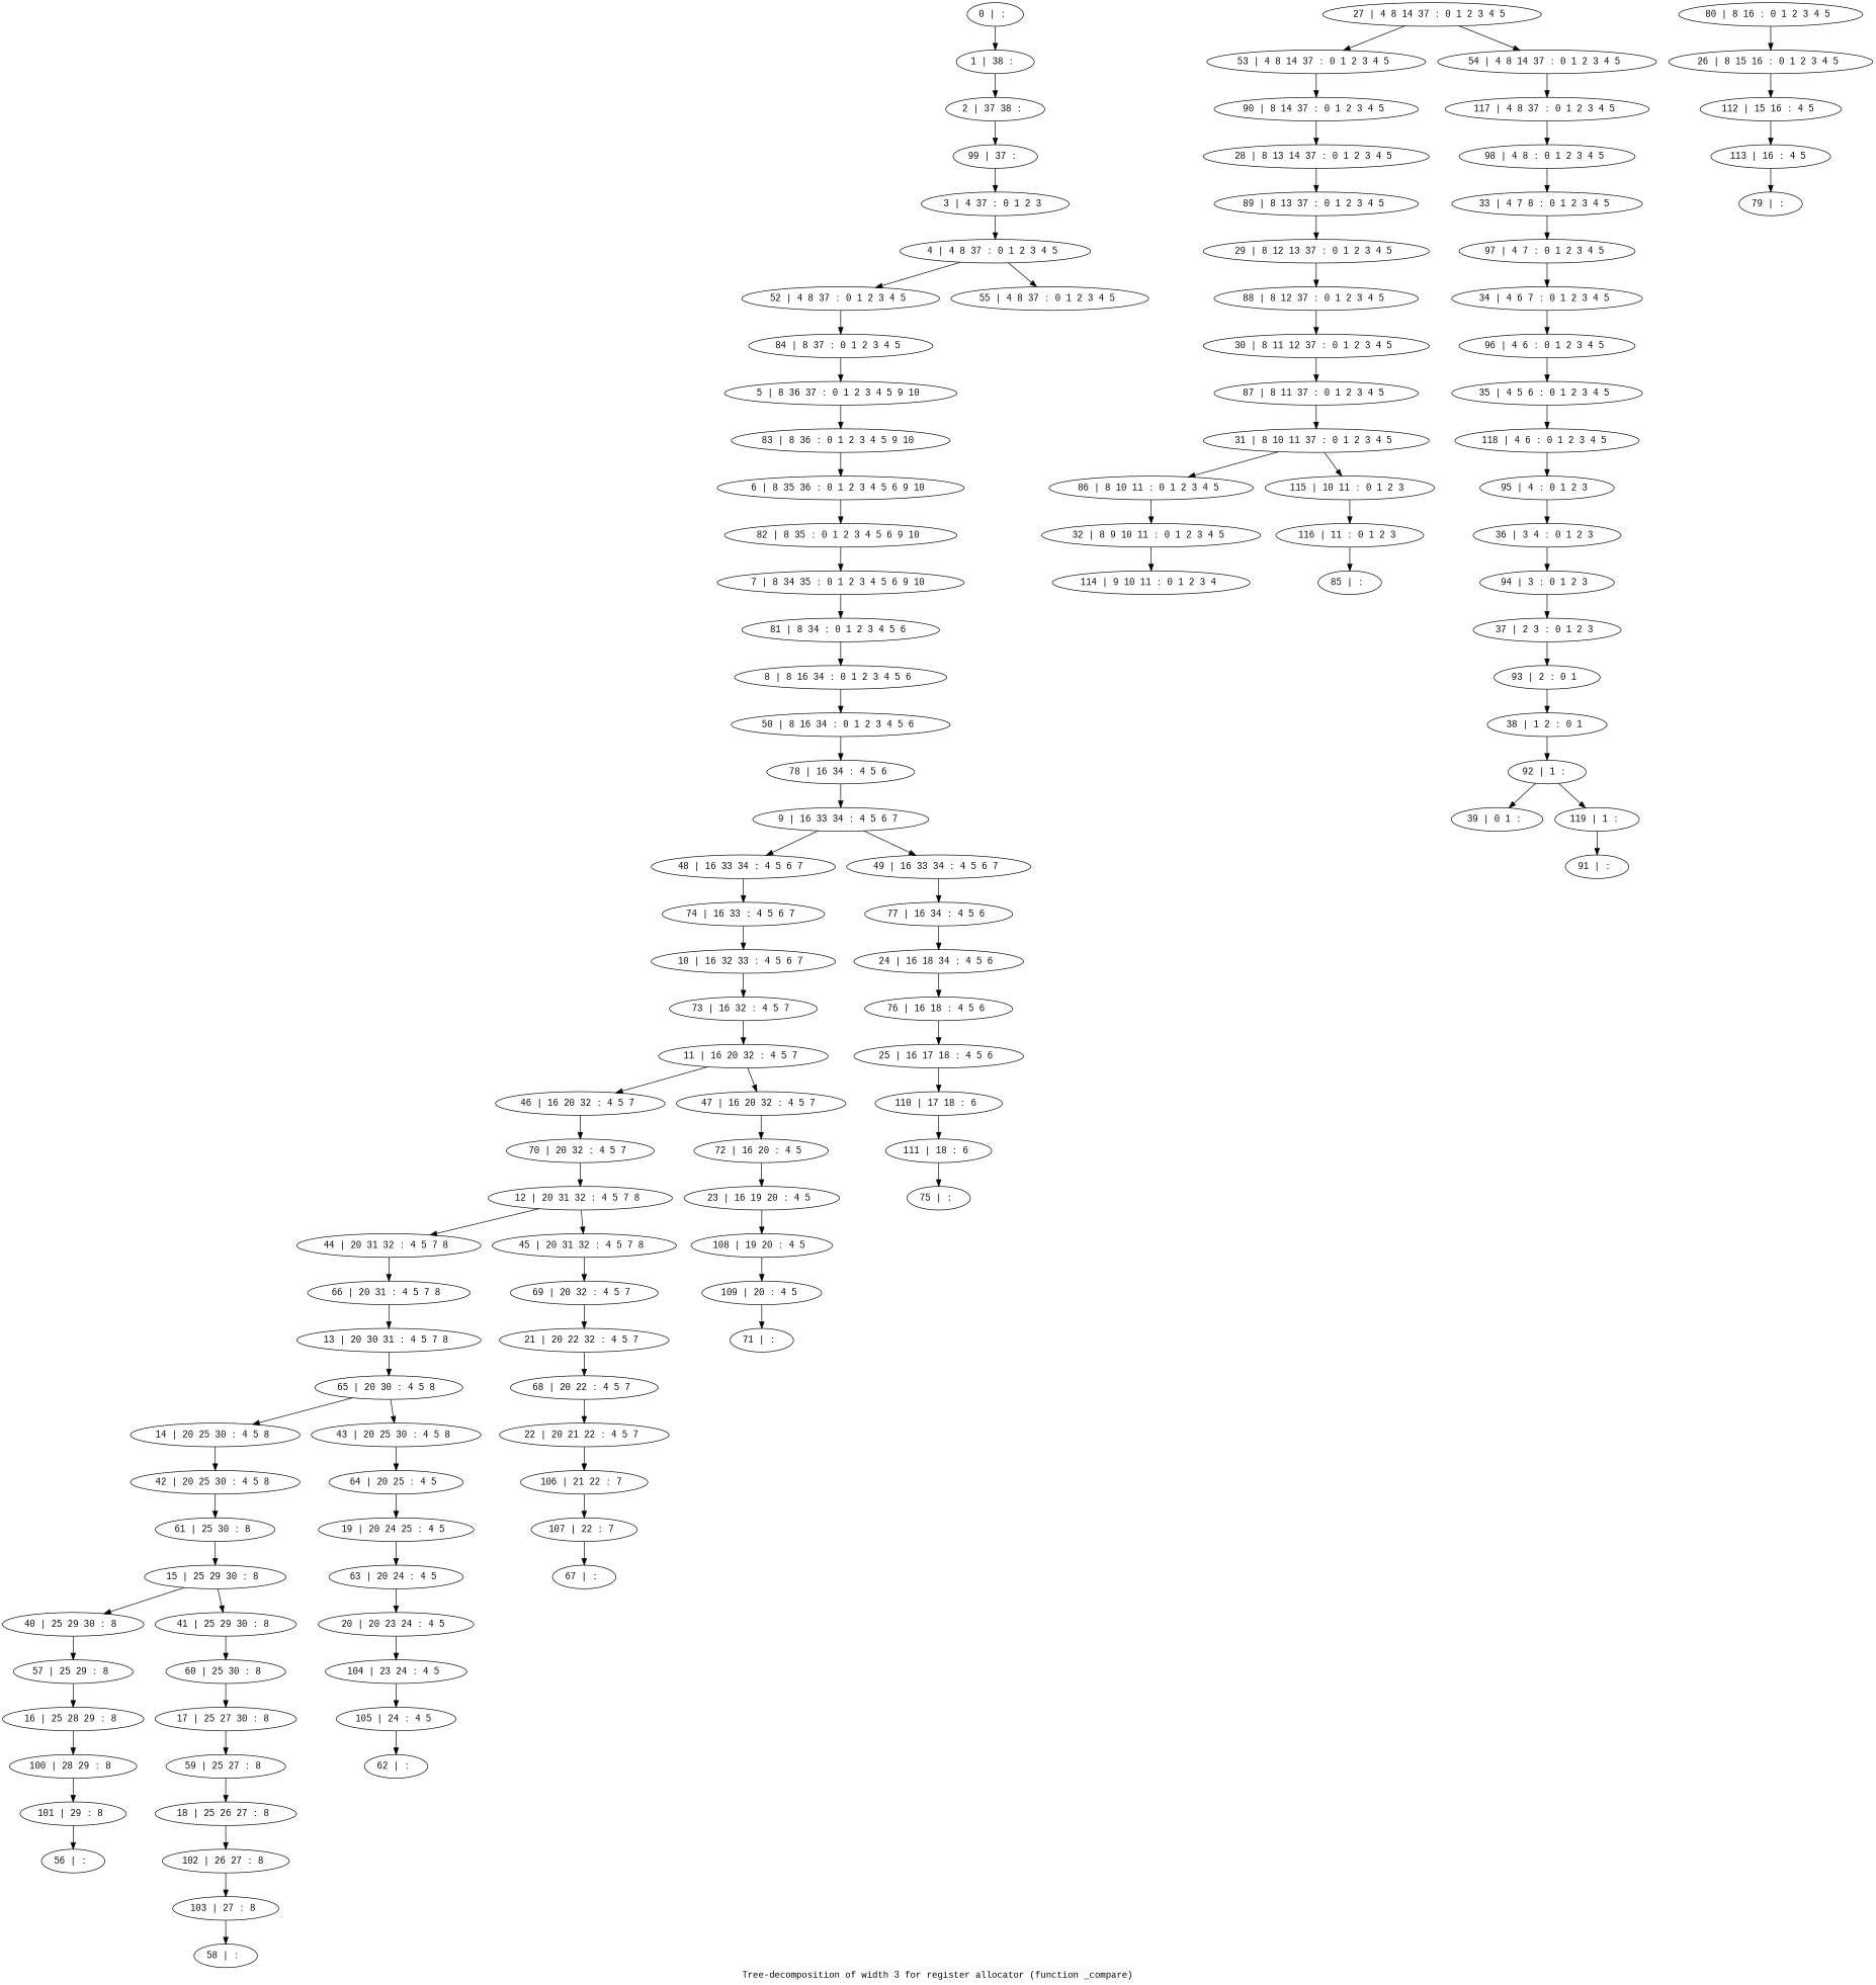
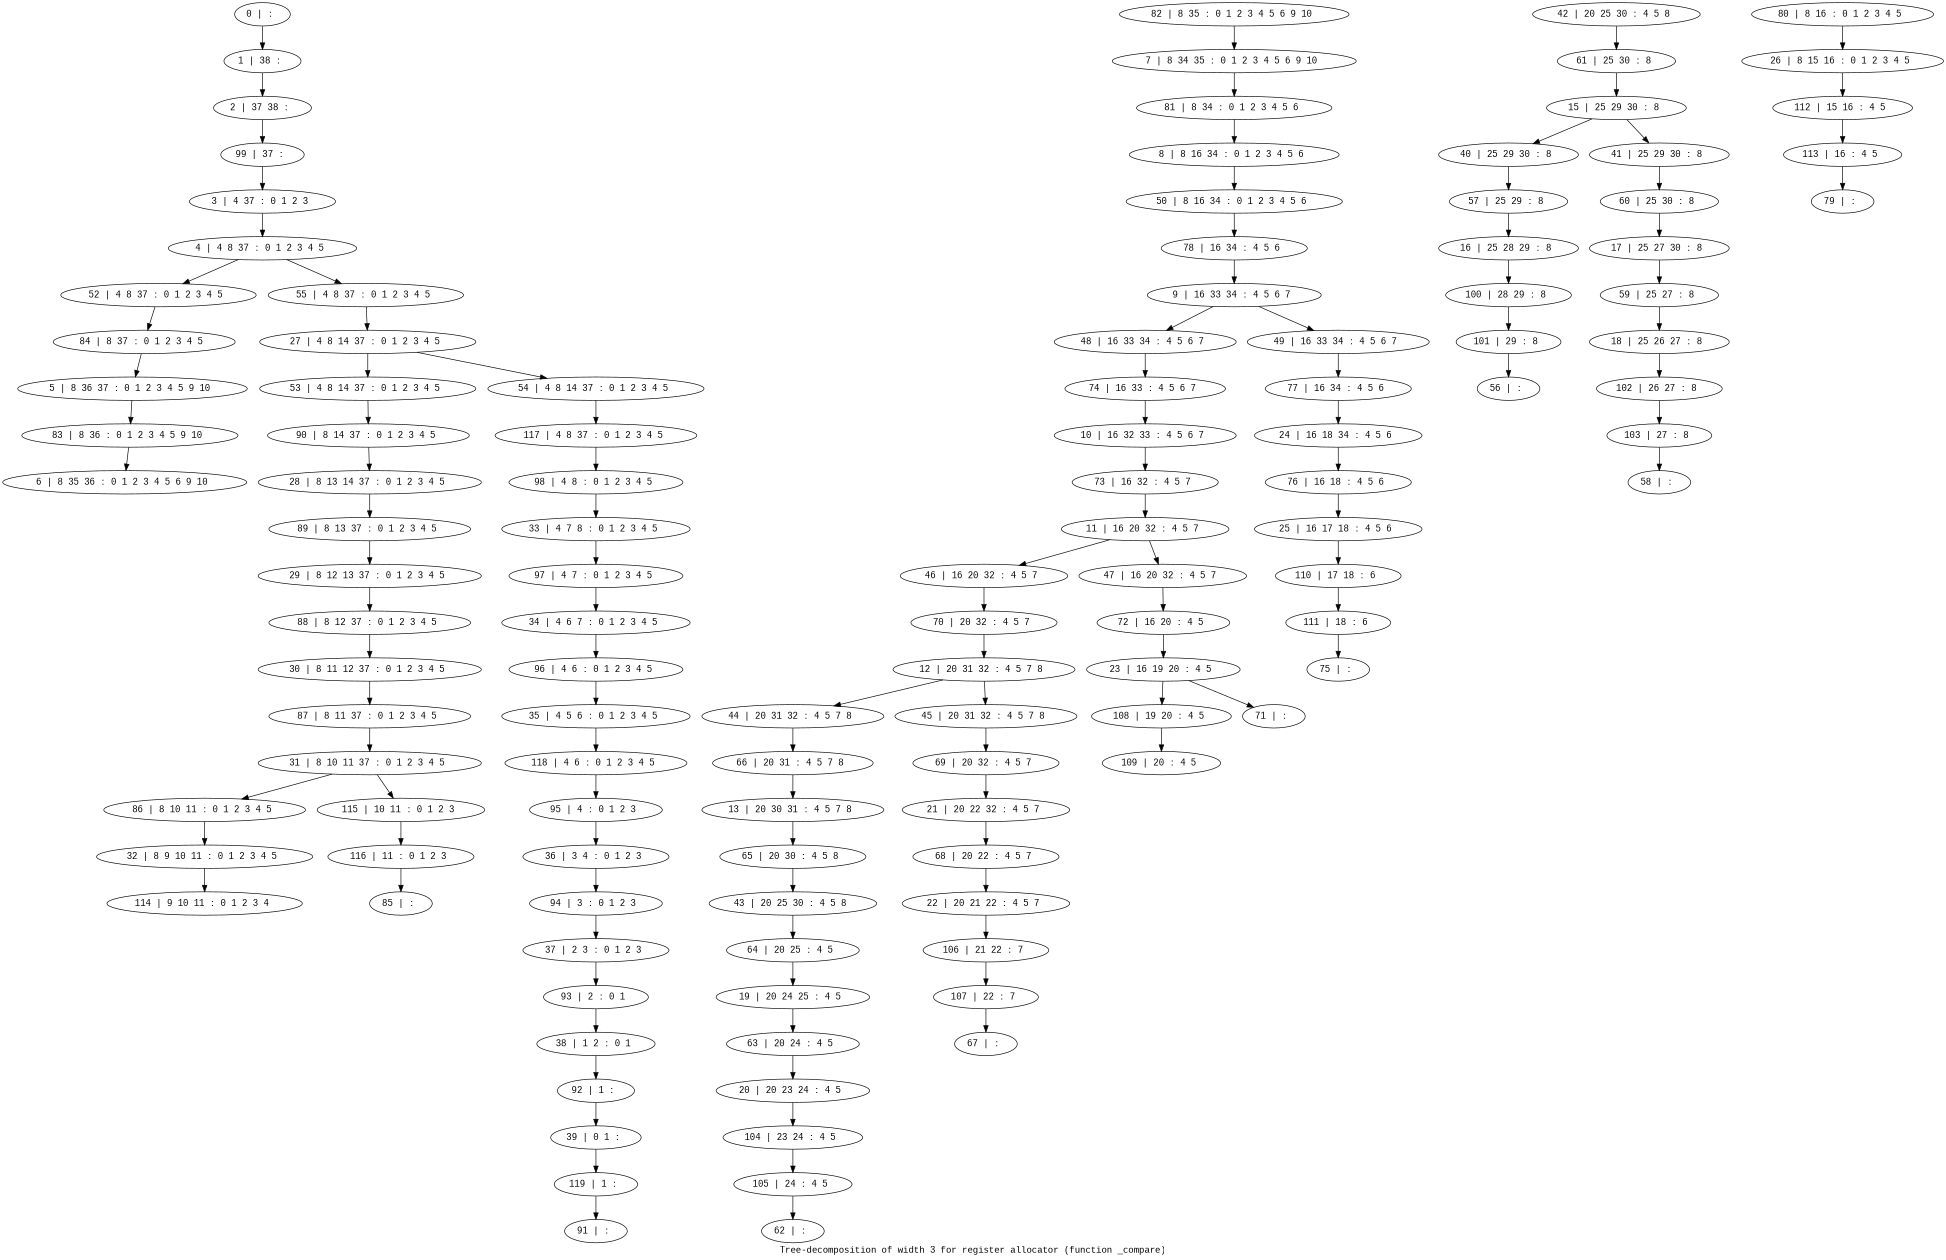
  digraph {
    fontname="Liberation Mono"
    label="Tree-decomposition of width 3 for register allocator (function _compare)"
    node [fontname="Liberation Mono"]
    edge [fontname="Liberation Mono"]
    n1 [label="0 | : "]
    n2 [label="1 | 38 : "]
    n3 [label="2 | 37 38 : "]
    n4 [label="99 | 37 : "]
    n5 [label="3 | 4 37 : 0 1 2 3 "]
    n6 [label="4 | 4 8 37 : 0 1 2 3 4 5 "]
    n7 [label="52 | 4 8 37 : 0 1 2 3 4 5 "]
    n8 [label="55 | 4 8 37 : 0 1 2 3 4 5 "]
    n9 [label="84 | 8 37 : 0 1 2 3 4 5 "]
    n10 [label="27 | 4 8 14 37 : 0 1 2 3 4 5 "]
    n11 [label="5 | 8 36 37 : 0 1 2 3 4 5 9 10 "]
    n12 [label="83 | 8 36 : 0 1 2 3 4 5 9 10 "]
    n13 [label="6 | 8 35 36 : 0 1 2 3 4 5 6 9 10 "]
    n14 [label="82 | 8 35 : 0 1 2 3 4 5 6 9 10 "]
    n15 [label="7 | 8 34 35 : 0 1 2 3 4 5 6 9 10 "]
    n16 [label="81 | 8 34 : 0 1 2 3 4 5 6 "]
    n17 [label="8 | 8 16 34 : 0 1 2 3 4 5 6 "]
    n18 [label="50 | 8 16 34 : 0 1 2 3 4 5 6 "]
    n19 [label="78 | 16 34 : 4 5 6 "]
    n20 [label="9 | 16 33 34 : 4 5 6 7 "]
    n21 [label="48 | 16 33 34 : 4 5 6 7 "]
    n22 [label="49 | 16 33 34 : 4 5 6 7 "]
    n23 [label="74 | 16 33 : 4 5 6 7 "]
    n24 [label="77 | 16 34 : 4 5 6 "]
    n25 [label="10 | 16 32 33 : 4 5 6 7 "]
    n26 [label="73 | 16 32 : 4 5 7 "]
    n27 [label="11 | 16 20 32 : 4 5 7 "]
    n28 [label="46 | 16 20 32 : 4 5 7 "]
    n29 [label="47 | 16 20 32 : 4 5 7 "]
    n30 [label="70 | 20 32 : 4 5 7 "]
    n31 [label="72 | 16 20 : 4 5 "]
    n32 [label="12 | 20 31 32 : 4 5 7 8 "]
    n33 [label="44 | 20 31 32 : 4 5 7 8 "]
    n34 [label="45 | 20 31 32 : 4 5 7 8 "]
    n35 [label="66 | 20 31 : 4 5 7 8 "]
    n36 [label="69 | 20 32 : 4 5 7 "]
    n37 [label="13 | 20 30 31 : 4 5 7 8 "]
    n38 [label="65 | 20 30 : 4 5 8 "]
-   n39 [label="14 | 20 25 30 : 4 5 8 "]
    n40 [label="43 | 20 25 30 : 4 5 8 "]
    n41 [label="42 | 20 25 30 : 4 5 8 "]
    n42 [label="61 | 25 30 : 8 "]
    n43 [label="64 | 20 25 : 4 5 "]
    n44 [label="15 | 25 29 30 : 8 "]
    n45 [label="40 | 25 29 30 : 8 "]
    n46 [label="41 | 25 29 30 : 8 "]
    n47 [label="57 | 25 29 : 8 "]
    n48 [label="60 | 25 30 : 8 "]
    n49 [label="16 | 25 28 29 : 8 "]
    n50 [label="100 | 28 29 : 8 "]
    n51 [label="101 | 29 : 8 "]
    n52 [label="17 | 25 27 30 : 8 "]
    n53 [label="59 | 25 27 : 8 "]
    n54 [label="18 | 25 26 27 : 8 "]
    n55 [label="102 | 26 27 : 8 "]
    n56 [label="103 | 27 : 8 "]
    n57 [label="19 | 20 24 25 : 4 5 "]
    n58 [label="63 | 20 24 : 4 5 "]
    n59 [label="20 | 20 23 24 : 4 5 "]
    n60 [label="104 | 23 24 : 4 5 "]
    n61 [label="105 | 24 : 4 5 "]
    n62 [label="21 | 20 22 32 : 4 5 7 "]
    n63 [label="68 | 20 22 : 4 5 7 "]
    n64 [label="22 | 20 21 22 : 4 5 7 "]
    n65 [label="106 | 21 22 : 7 "]
    n66 [label="107 | 22 : 7 "]
    n67 [label="23 | 16 19 20 : 4 5 "]
    n68 [label="108 | 19 20 : 4 5 "]
    n69 [label="109 | 20 : 4 5 "]
    n70 [label="24 | 16 18 34 : 4 5 6 "]
    n71 [label="76 | 16 18 : 4 5 6 "]
    n72 [label="25 | 16 17 18 : 4 5 6 "]
    n73 [label="110 | 17 18 : 6 "]
    n74 [label="111 | 18 : 6 "]
    n75 [label="26 | 8 15 16 : 0 1 2 3 4 5 "]
    n76 [label="112 | 15 16 : 4 5 "]
    n77 [label="113 | 16 : 4 5 "]
    n78 [label="53 | 4 8 14 37 : 0 1 2 3 4 5 "]
    n79 [label="54 | 4 8 14 37 : 0 1 2 3 4 5 "]
    n80 [label="90 | 8 14 37 : 0 1 2 3 4 5 "]
    n81 [label="117 | 4 8 37 : 0 1 2 3 4 5 "]
    n82 [label="28 | 8 13 14 37 : 0 1 2 3 4 5 "]
    n83 [label="89 | 8 13 37 : 0 1 2 3 4 5 "]
    n84 [label="29 | 8 12 13 37 : 0 1 2 3 4 5 "]
    n85 [label="88 | 8 12 37 : 0 1 2 3 4 5 "]
    n86 [label="30 | 8 11 12 37 : 0 1 2 3 4 5 "]
    n87 [label="87 | 8 11 37 : 0 1 2 3 4 5 "]
    n88 [label="31 | 8 10 11 37 : 0 1 2 3 4 5 "]
    n89 [label="86 | 8 10 11 : 0 1 2 3 4 5 "]
    n90 [label="115 | 10 11 : 0 1 2 3 "]
    n91 [label="32 | 8 9 10 11 : 0 1 2 3 4 5 "]
    n92 [label="114 | 9 10 11 : 0 1 2 3 4 "]
    n93 [label="33 | 4 7 8 : 0 1 2 3 4 5 "]
    n94 [label="97 | 4 7 : 0 1 2 3 4 5 "]
    n95 [label="34 | 4 6 7 : 0 1 2 3 4 5 "]
    n96 [label="96 | 4 6 : 0 1 2 3 4 5 "]
    n97 [label="35 | 4 5 6 : 0 1 2 3 4 5 "]
    n98 [label="118 | 4 6 : 0 1 2 3 4 5 "]
    n99 [label="95 | 4 : 0 1 2 3 "]
    n100 [label="36 | 3 4 : 0 1 2 3 "]
    n101 [label="94 | 3 : 0 1 2 3 "]
    n102 [label="37 | 2 3 : 0 1 2 3 "]
    n103 [label="93 | 2 : 0 1 "]
    n104 [label="38 | 1 2 : 0 1 "]
    n105 [label="92 | 1 : "]
    n106 [label="39 | 0 1 : "]
    n107 [label="119 | 1 : "]
    n108 [label="91 | : "]
    n109 [label="80 | 8 16 : 0 1 2 3 4 5 "]
    n110 [label="98 | 4 8 : 0 1 2 3 4 5 "]
    n111 [label="56 | : "]
    n112 [label="58 | : "]
    n113 [label="62 | : "]
    n114 [label="67 | : "]
    n115 [label="71 | : "]
    n116 [label="75 | : "]
    n117 [label="79 | : "]
    n118 [label="85 | : "]
    n119 [label="116 | 11 : 0 1 2 3 "]
    n1 -> n2
    n2 -> n3
    n3 -> n4
    n4 -> n5
    n5 -> n6
    n6 -> n7
    n6 -> n8
    n7 -> n9
+   n8 -> n10
    n9 -> n11
    n10 -> n78
    n10 -> n79
    n11 -> n12
    n12 -> n13
-   n13 -> n14
    n14 -> n15
    n15 -> n16
    n16 -> n17
    n17 -> n18
    n18 -> n19
    n19 -> n20
    n20 -> n21
    n20 -> n22
    n21 -> n23
    n22 -> n24
    n23 -> n25
    n24 -> n70
    n25 -> n26
    n26 -> n27
    n27 -> n28
    n27 -> n29
    n28 -> n30
    n29 -> n31
    n30 -> n32
    n31 -> n67
    n32 -> n33
    n32 -> n34
    n33 -> n35
    n34 -> n36
    n35 -> n37
    n36 -> n62
    n37 -> n38
-   n38 -> n39
    n38 -> n40
-   n39 -> n41
    n40 -> n43
    n41 -> n42
    n42 -> n44
    n43 -> n57
    n44 -> n45
    n44 -> n46
    n45 -> n47
    n46 -> n48
    n47 -> n49
    n48 -> n52
    n49 -> n50
    n50 -> n51
    n51 -> n111
    n52 -> n53
    n53 -> n54
    n54 -> n55
    n55 -> n56
    n56 -> n112
    n57 -> n58
    n58 -> n59
    n59 -> n60
    n60 -> n61
    n61 -> n113
    n62 -> n63
    n63 -> n64
    n64 -> n65
    n65 -> n66
    n66 -> n114
    n67 -> n68
    n68 -> n69
-   n69 -> n115
+   n67 -> n115
    n70 -> n71
    n71 -> n72
    n72 -> n73
    n73 -> n74
    n74 -> n116
    n75 -> n76
    n76 -> n77
    n77 -> n117
    n78 -> n80
    n79 -> n81
    n80 -> n82
    n81 -> n110
    n82 -> n83
    n83 -> n84
    n84 -> n85
    n85 -> n86
    n86 -> n87
    n87 -> n88
    n88 -> n89
    n88 -> n90
    n89 -> n91
    n90 -> n119
    n91 -> n92
    n93 -> n94
    n94 -> n95
    n95 -> n96
    n96 -> n97
    n97 -> n98
    n98 -> n99
    n99 -> n100
    n100 -> n101
    n101 -> n102
    n102 -> n103
    n103 -> n104
    n104 -> n105
    n105 -> n106
-   n105 -> n107
+   n106 -> n107
    n107 -> n108
    n109 -> n75
    n110 -> n93
    n119 -> n118
  }
